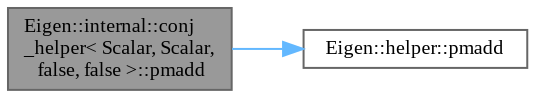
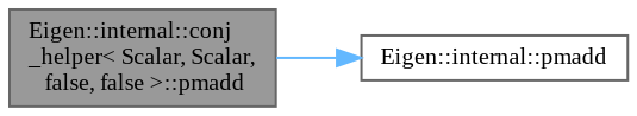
  digraph {
    rankdir=LR
    fontname="Liberation Serif"
    node [fontname="Liberation Serif" fontsize=10 shape=box style=filled]
    n1 [color=gray40 fillcolor=grey60 fontcolor=black height=0.2 label="Eigen::internal::conj\l_helper\< Scalar, Scalar,\l false, false \>::pmadd" width=0.4]
-   n2 [color=grey40 fillcolor=white height=0.2 label="Eigen::helper::pmadd" width=0.4]
+   n2 [color=grey40 fillcolor=white height=0.2 label="Eigen::internal::pmadd" width=0.4]
    n1 -> n2 [color=steelblue1 fontname="Liberation Serif" fontsize=10 labelfontname=Helvetica labelfontsize=10 style=solid]
  }
